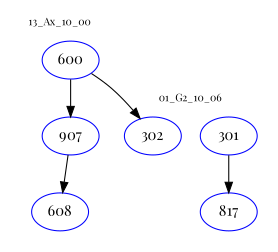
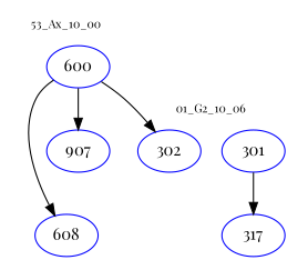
  digraph {
    fontname="Playfair Display"
    node [color=blue fontname="Playfair Display"]
    edge [color=black fontname="Playfair Display"]
    n1 [label=600]
    n2 [label=608]
    n3 [label=907]
    n4 [label=301]
    n5 [label=302]
-   n6 [label=817]
+   n6 [label=317]
    subgraph cluster_1 {
      color=white
      fontsize=10
-     label="13_Ax_10_00"
+     label="53_Ax_10_00"
      n1
      n2
      n3
    }
    subgraph cluster_2 {
      color=white
      fontsize=10
      label="01_G2_10_06"
      n4
      n5
      n6
    }
-   n3 -> n2
+   n1 -> n2
    n1 -> n3
    n1 -> n5
    n4 -> n6
  }
